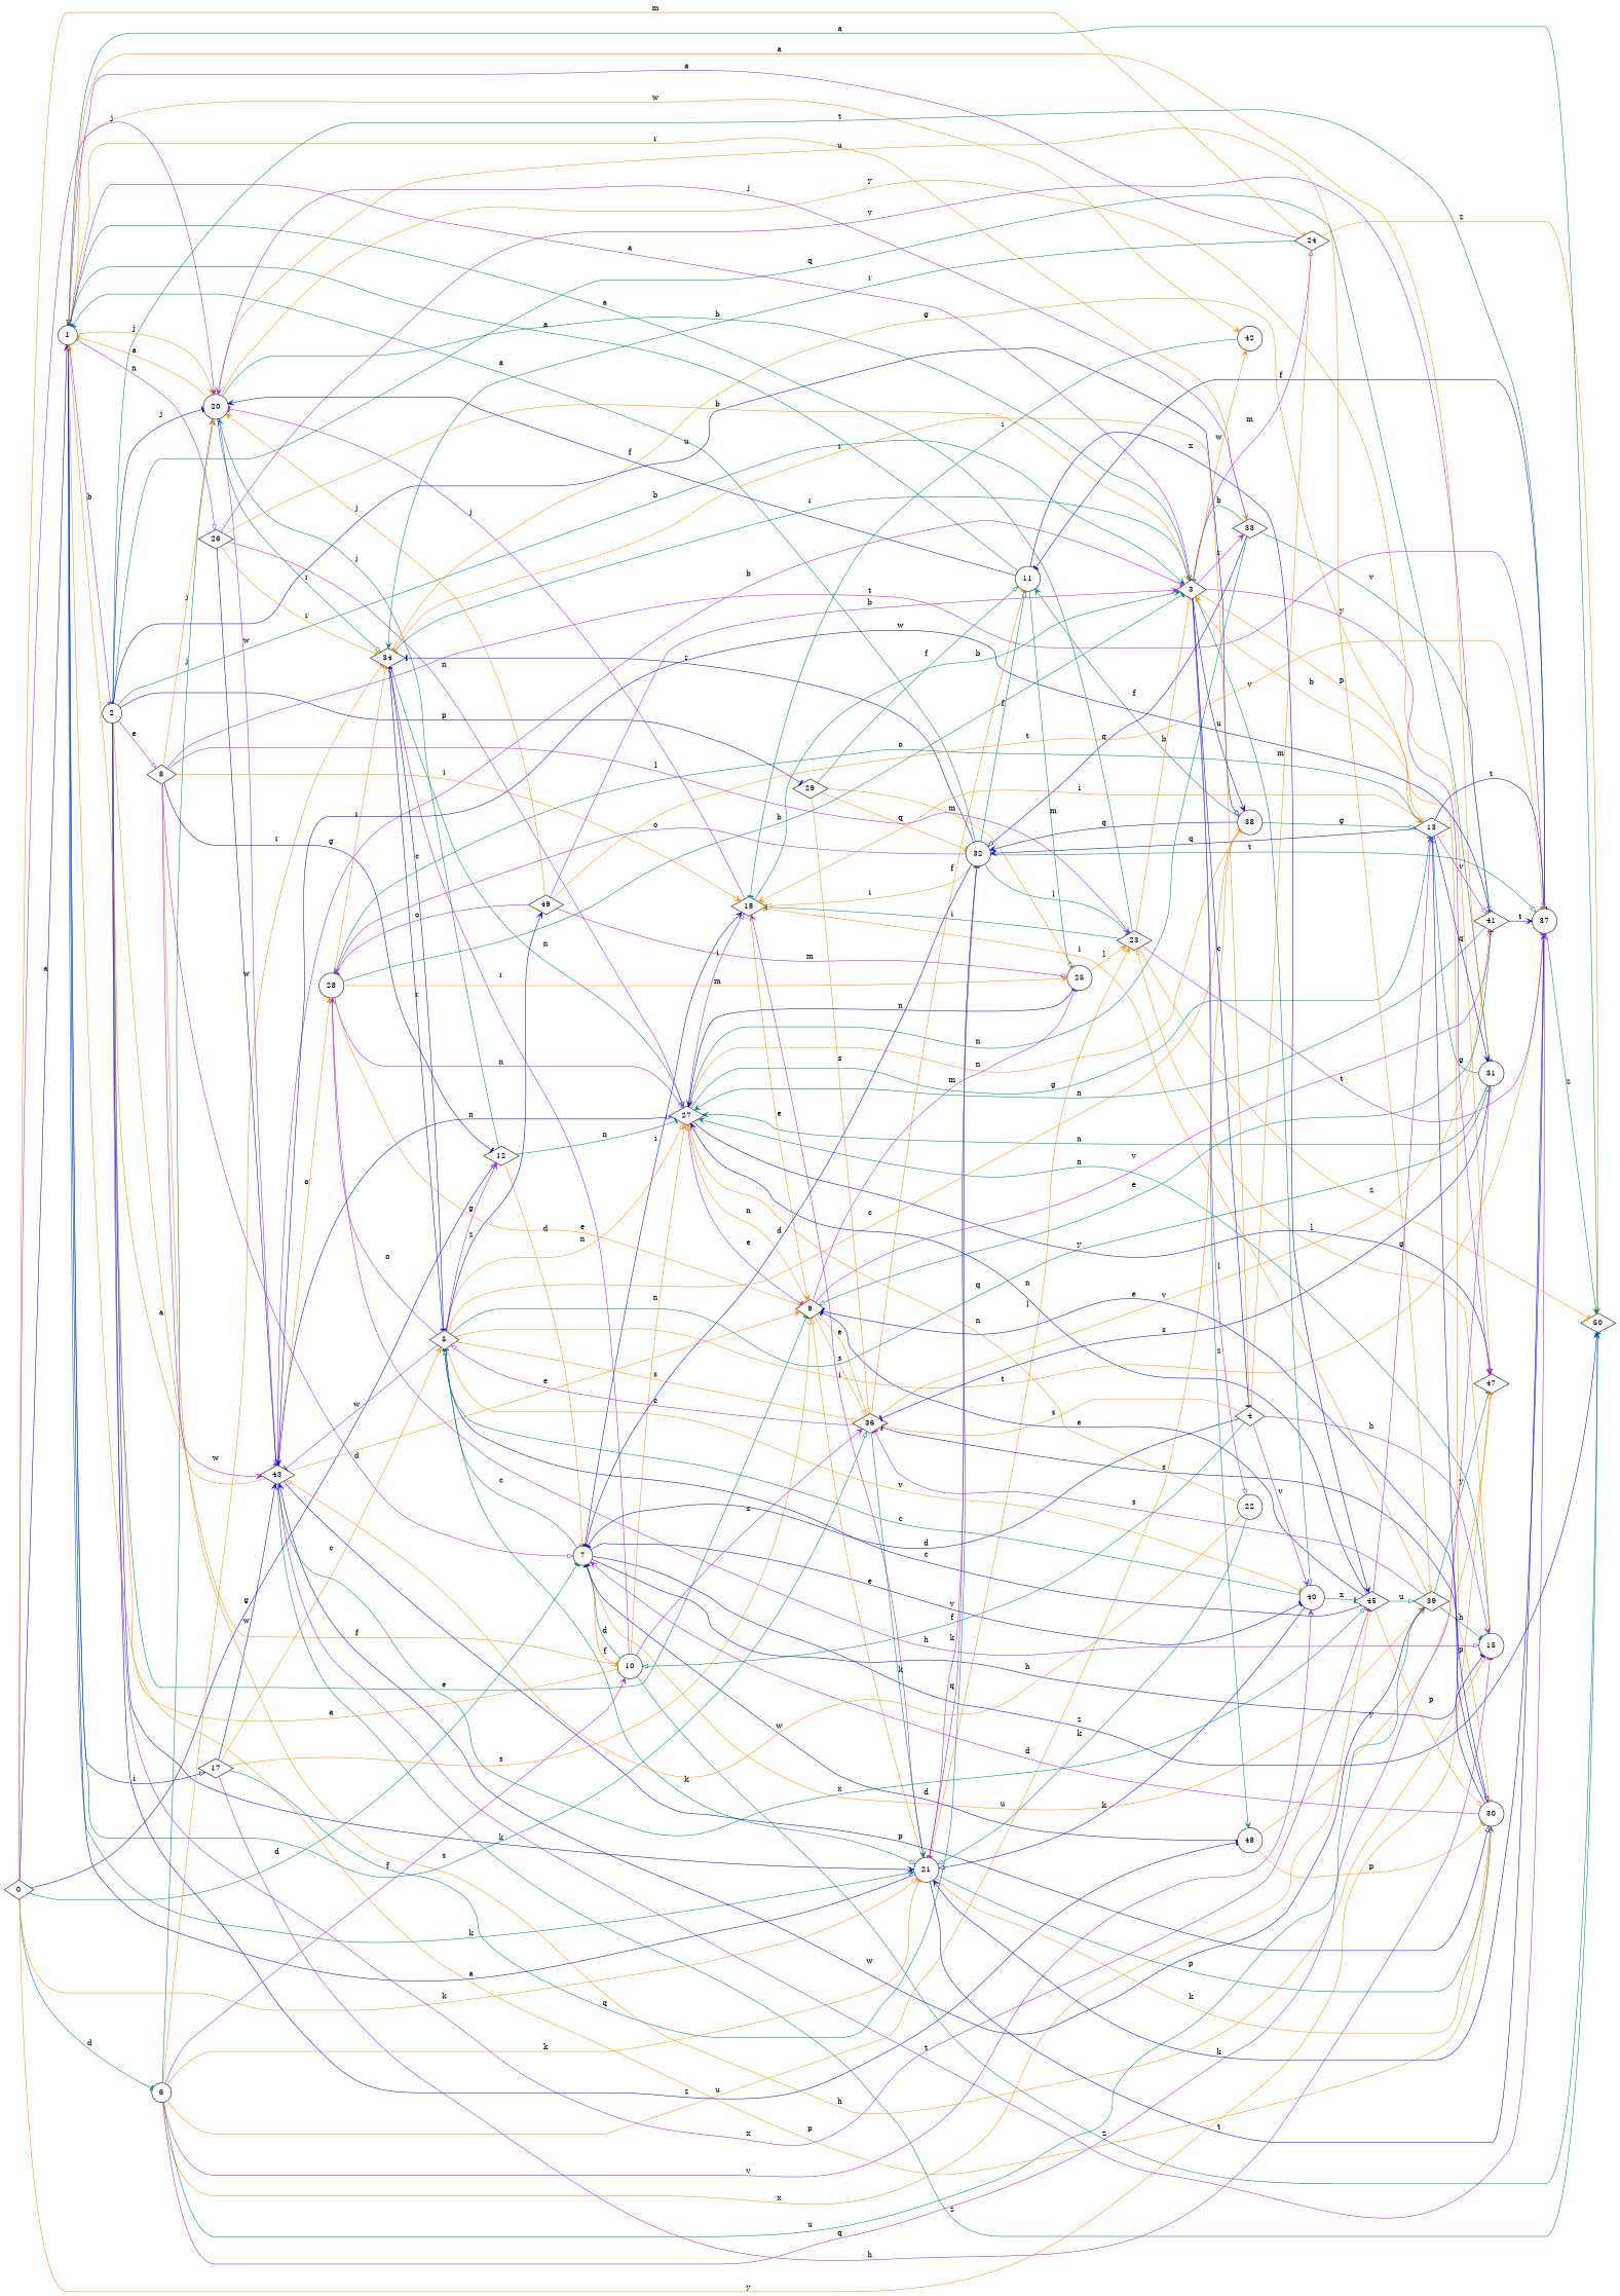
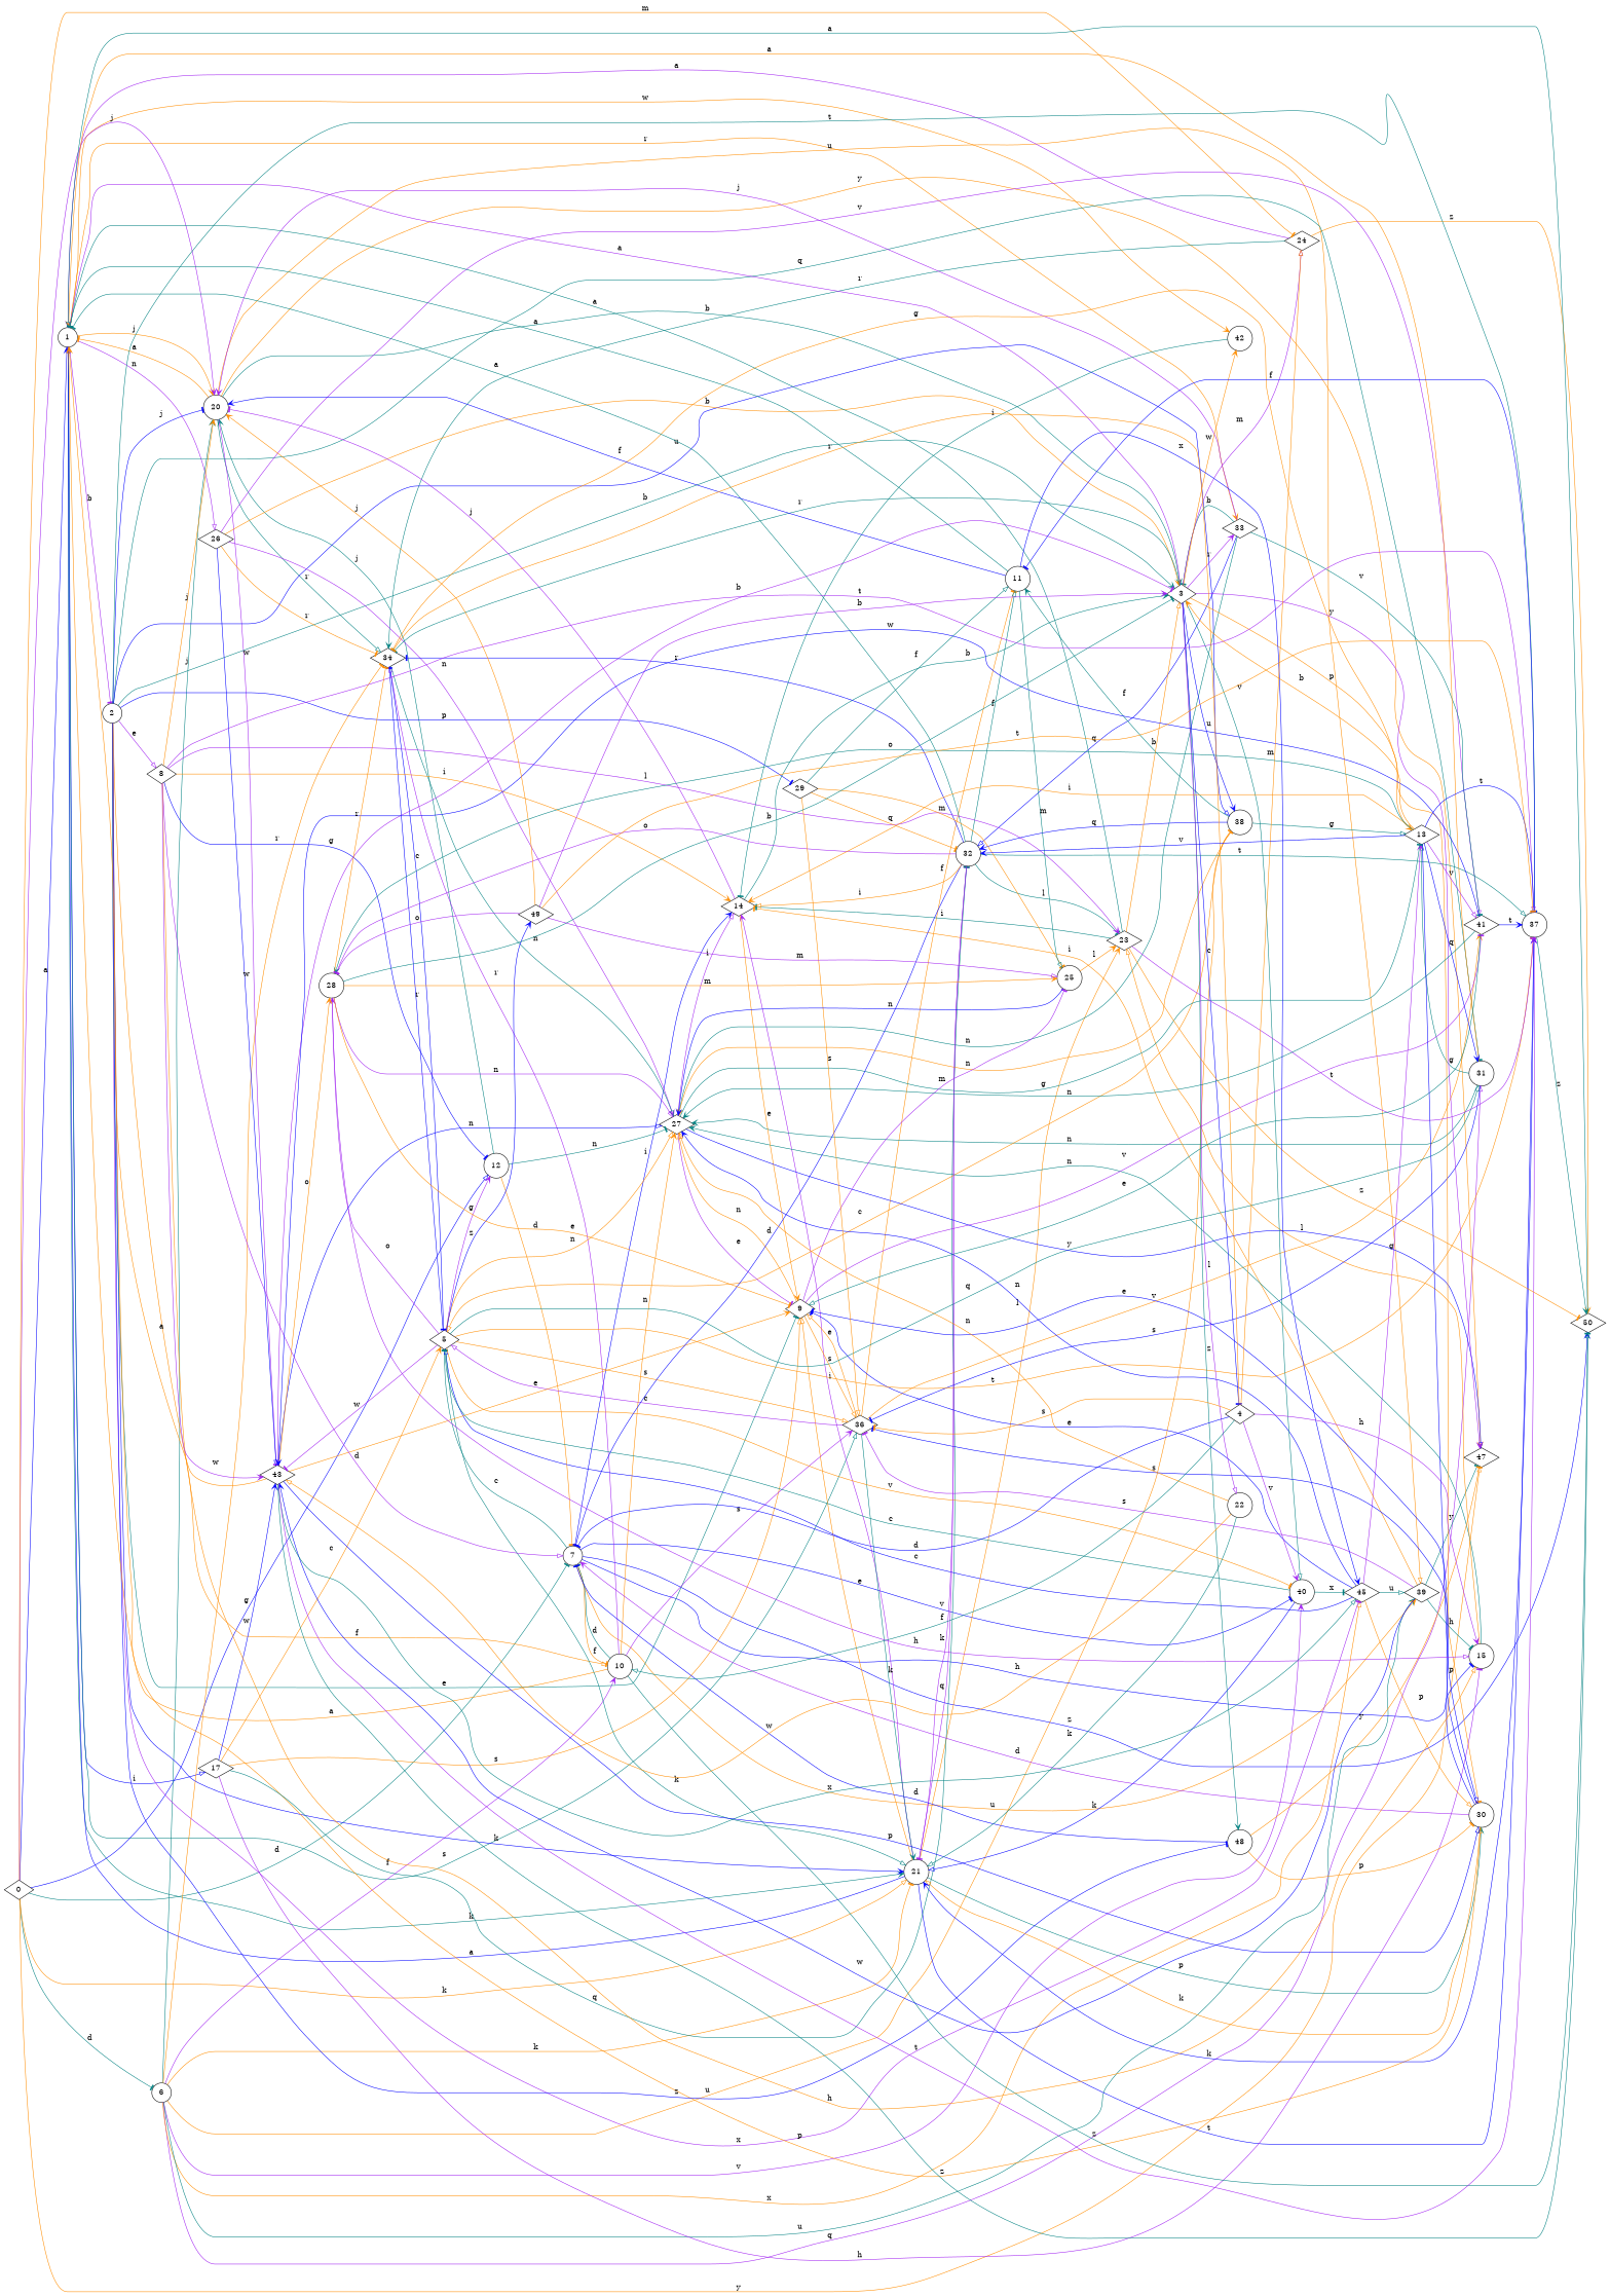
  strict digraph {
    rankdir=LR
    node [shape=diamond]
    edge [arrowhead=tee color=darkorange]
    1 [shape=circle]
    0
    6 [shape=circle]
    7 [shape=circle]
-   12
+   12 [shape=circle]
    20 [shape=circle]
    21 [shape=circle]
    24
    47
    2 [shape=circle]
    17
    26
    33
    36
    42 [shape=circle]
    10 [shape=circle]
    31 [shape=circle]
    38 [shape=circle]
    45
    34
    40 [shape=circle]
    39
    15 [shape=circle]
    5
-   18
+   18 [label=14]
    50
    27
    3
    43
    9
    30 [shape=circle]
    37 [shape=circle]
    23
    32 [shape=circle]
    8
    29
    48 [shape=circle]
    41
    11 [shape=circle]
    4
    22 [shape=circle]
    25 [shape=circle]
    13
    28 [shape=circle]
    49
    1 -> 20 [arrowhead=vee label=j]
    1 -> 21 [arrowhead=vee color=teal label=k]
    1 -> 2 [color=purple label=b]
    1 -> 17 [arrowhead=onormal color=blue label=i]
    1 -> 26 [arrowhead=onormal color=purple label=n]
    1 -> 33 [arrowhead=vee label=r]
    1 -> 36 [arrowhead=onormal color=teal label=s]
    1 -> 42 [arrowhead=vee label=w]
    0 -> 1 [arrowhead=vee color=blue label=a]
    0 -> 6 [color=teal label=d]
    0 -> 7 [color=teal label=d]
    0 -> 12 [arrowhead=onormal color=blue label=g]
    0 -> 20 [arrowhead=vee color=purple label=j]
    0 -> 21 [arrowhead=onormal label=k]
    0 -> 24 [label=m]
    0 -> 47 [arrowhead=onormal label=y]
    6 -> 20 [arrowhead=vee color=teal label=j]
    6 -> 21 [label=k]
    6 -> 10 [arrowhead=vee color=purple label=f]
    6 -> 31 [arrowhead=onormal color=purple label=q]
    6 -> 38 [label=u]
    6 -> 45 [arrowhead=onormal label=x]
    6 -> 34 [label=r]
    6 -> 40 [arrowhead=vee color=purple label=v]
    6 -> 39 [arrowhead=vee color=teal label=u]
    7 -> 10 [label=f]
    7 -> 40 [color=blue label=v]
    7 -> 39 [arrowhead=vee label=u]
    7 -> 15 [color=blue label=h]
    7 -> 5 [color=teal label=c]
    7 -> 18 [arrowhead=vee color=blue label=i]
    7 -> 50 [arrowhead=vee color=blue label=z]
    12 -> 7 [label=d]
    12 -> 20 [arrowhead=vee color=teal label=j]
    12 -> 27 [color=teal label=n]
    20 -> 1 [label=a]
    20 -> 47 [arrowhead=vee label=y]
    20 -> 34 [arrowhead=onormal color=teal label=r]
    20 -> 39 [arrowhead=onormal label=u]
    20 -> 3 [arrowhead=vee color=teal label=b]
    20 -> 43 [color=purple label=w]
    21 -> 1 [arrowhead=onormal color=blue label=a]
    21 -> 18 [arrowhead=vee color=purple label=i]
    21 -> 9 [arrowhead=onormal label=e]
    21 -> 30 [arrowhead=vee color=teal label=p]
    21 -> 37 [arrowhead=vee color=blue label=t]
    21 -> 23 [arrowhead=vee label=l]
    21 -> 32 [color=purple label=q]
    24 -> 1 [arrowhead=vee color=purple label=a]
    24 -> 34 [arrowhead=vee color=teal label=r]
    24 -> 50 [arrowhead=vee label=z]
    2 -> 20 [color=blue label=j]
    2 -> 21 [arrowhead=vee color=blue label=k]
    2 -> 10 [arrowhead=onormal label=f]
    2 -> 31 [color=teal label=q]
    2 -> 38 [arrowhead=onormal color=blue label=u]
    2 -> 45 [color=purple label=x]
    2 -> 3 [arrowhead=vee color=teal label=b]
    2 -> 9 [color=teal label=e]
    2 -> 30 [arrowhead=onormal label=p]
    2 -> 37 [color=teal label=t]
    2 -> 8 [arrowhead=onormal color=purple label=e]
    2 -> 29 [color=blue label=p]
    2 -> 48 [color=blue label=z]
    17 -> 15 [color=purple label=h]
    17 -> 5 [arrowhead=vee label=c]
    17 -> 43 [arrowhead=vee color=blue label=w]
    17 -> 9 [arrowhead=onormal label=s]
    17 -> 32 [color=teal label=q]
    26 -> 34 [label=r]
    26 -> 27 [arrowhead=vee color=purple label=n]
    26 -> 3 [arrowhead=vee label=b]
    26 -> 43 [arrowhead=onormal color=blue label=w]
    26 -> 41 [arrowhead=onormal color=purple label=v]
    33 -> 20 [arrowhead=vee color=purple label=j]
    33 -> 27 [arrowhead=onormal color=teal label=n]
    33 -> 3 [color=teal label=b]
    33 -> 32 [arrowhead=onormal color=blue label=q]
    33 -> 41 [color=teal label=v]
    36 -> 21 [arrowhead=vee color=teal label=k]
    36 -> 5 [arrowhead=onormal color=purple label=c]
    36 -> 9 [arrowhead=onormal label=e]
    36 -> 41 [arrowhead=vee label=v]
    36 -> 11 [label=f]
    42 -> 18 [color=teal label=i]
    10 -> 1 [arrowhead=onormal label=a]
    10 -> 7 [color=teal label=d]
    10 -> 36 [arrowhead=vee color=purple label=s]
    10 -> 34 [arrowhead=onormal color=purple label=r]
    10 -> 50 [arrowhead=onormal color=teal label=z]
    10 -> 27 [arrowhead=vee label=n]
    31 -> 1 [arrowhead=vee label=a]
    31 -> 36 [color=blue label=s]
    31 -> 27 [arrowhead=vee color=teal label=n]
    31 -> 13 [arrowhead=onormal color=teal label=g]
    38 -> 5 [arrowhead=onormal label=c]
    38 -> 27 [arrowhead=vee label=n]
    38 -> 32 [arrowhead=vee color=blue label=q]
    38 -> 11 [arrowhead=vee color=teal label=f]
    38 -> 13 [arrowhead=onormal color=teal label=g]
    45 -> 39 [arrowhead=onormal color=teal label=u]
    45 -> 5 [arrowhead=onormal color=blue label=c]
    45 -> 27 [arrowhead=vee color=blue label=n]
    45 -> 9 [color=blue label=e]
    45 -> 30 [arrowhead=onormal label=p]
    45 -> 13 [arrowhead=vee color=purple label=g]
    34 -> 5 [color=blue label=c]
    34 -> 27 [arrowhead=onormal color=teal label=n]
    34 -> 13 [arrowhead=vee label=g]
    40 -> 21 [arrowhead=onormal color=blue label=k]
    40 -> 45 [color=teal label=x]
    40 -> 5 [color=teal label=c]
    39 -> 47 [color=teal label=y]
    39 -> 36 [color=purple label=s]
    39 -> 15 [color=teal label=h]
    39 -> 18 [label=i]
    39 -> 43 [arrowhead=vee color=blue label=w]
    15 -> 27 [arrowhead=vee color=teal label=n]
    15 -> 23 [arrowhead=onormal label=l]
    5 -> 12 [arrowhead=vee color=purple label=g]
    5 -> 21 [arrowhead=onormal color=teal label=k]
    5 -> 36 [arrowhead=onormal label=s]
    5 -> 31 [arrowhead=onormal color=teal label=q]
    5 -> 34 [color=blue label=r]
    5 -> 40 [label=v]
    5 -> 27 [arrowhead=onormal label=n]
    5 -> 43 [color=purple label=w]
    5 -> 37 [label=t]
    5 -> 28 [arrowhead=vee color=purple label=o]
    5 -> 49 [arrowhead=vee color=blue label=z]
    18 -> 20 [color=purple label=j]
    18 -> 3 [arrowhead=vee color=teal label=b]
    18 -> 9 [arrowhead=vee label=e]
    50 -> 1 [arrowhead=onormal color=teal label=a]
    27 -> 47 [arrowhead=onormal color=blue label=y]
    27 -> 18 [arrowhead=onormal color=purple label=i]
    27 -> 9 [color=purple label=e]
    27 -> 13 [color=teal label=g]
    3 -> 1 [color=purple label=a]
    3 -> 24 [arrowhead=onormal color=purple label=m]
    3 -> 47 [arrowhead=vee color=purple label=y]
    3 -> 33 [arrowhead=vee color=purple label=r]
    3 -> 42 [arrowhead=vee label=w]
    3 -> 38 [arrowhead=vee color=blue label=u]
    3 -> 34 [color=teal label=r]
    3 -> 40 [arrowhead=onormal color=teal label=v]
    3 -> 30 [label=p]
    3 -> 48 [arrowhead=vee color=teal label=z]
    3 -> 4 [color=blue label=c]
    3 -> 22 [arrowhead=onormal color=purple label=l]
    43 -> 1 [arrowhead=vee label=a]
    43 -> 45 [arrowhead=onormal color=teal label=x]
    43 -> 50 [color=teal label=z]
    43 -> 27 [arrowhead=onormal color=blue label=n]
    43 -> 3 [color=purple label=b]
    43 -> 9 [arrowhead=vee label=e]
    43 -> 30 [arrowhead=onormal color=blue label=p]
    43 -> 37 [arrowhead=vee color=purple label=t]
    43 -> 28 [arrowhead=vee label=o]
    9 -> 36 [arrowhead=onormal label=s]
    9 -> 27 [arrowhead=onormal label=n]
    9 -> 41 [color=purple label=v]
    9 -> 25 [color=purple label=m]
    30 -> 7 [arrowhead=vee color=purple label=d]
    30 -> 21 [arrowhead=onormal label=k]
    30 -> 36 [color=blue label=s]
    30 -> 9 [color=blue label=e]
    37 -> 21 [arrowhead=vee color=blue label=k]
    37 -> 50 [arrowhead=vee color=teal label=z]
    37 -> 11 [color=blue label=f]
    23 -> 1 [color=teal label=a]
    23 -> 18 [color=teal label=i]
    23 -> 50 [label=z]
    23 -> 3 [arrowhead=onormal label=b]
    23 -> 37 [color=purple label=t]
    32 -> 1 [color=teal label=a]
    32 -> 7 [color=blue label=d]
    32 -> 21 [color=purple label=k]
    32 -> 34 [color=blue label=r]
    32 -> 18 [arrowhead=onormal label=i]
    32 -> 37 [arrowhead=onormal color=teal label=t]
    32 -> 23 [color=teal label=l]
    32 -> 11 [arrowhead=onormal color=teal label=f]
    32 -> 28 [color=purple label=o]
    8 -> 7 [arrowhead=onormal color=purple label=d]
    8 -> 12 [color=blue label=g]
    8 -> 20 [arrowhead=vee label=j]
    8 -> 15 [arrowhead=onormal label=h]
    8 -> 18 [arrowhead=vee label=i]
    8 -> 43 [arrowhead=vee color=purple label=w]
    8 -> 37 [arrowhead=onormal color=purple label=t]
    8 -> 23 [arrowhead=vee color=purple label=l]
    29 -> 36 [arrowhead=onormal label=s]
    29 -> 32 [label=q]
    29 -> 11 [arrowhead=onormal color=teal label=f]
    29 -> 25 [label=m]
    48 -> 7 [color=blue label=d]
    48 -> 47 [label=y]
    48 -> 30 [label=p]
    41 -> 27 [arrowhead=vee color=teal label=n]
    41 -> 43 [arrowhead=vee color=blue label=w]
    41 -> 9 [arrowhead=onormal color=teal label=e]
    41 -> 37 [arrowhead=vee color=blue label=t]
    11 -> 1 [color=teal label=a]
    11 -> 20 [arrowhead=vee color=blue label=f]
    11 -> 45 [arrowhead=vee color=blue label=x]
    11 -> 25 [arrowhead=onormal color=teal label=m]
    4 -> 7 [color=blue label=d]
    4 -> 24 [arrowhead=onormal label=m]
    4 -> 36 [label=s]
    4 -> 10 [arrowhead=onormal color=teal label=f]
    4 -> 34 [label=r]
    4 -> 40 [arrowhead=vee color=purple label=v]
    4 -> 15 [arrowhead=vee color=purple label=h]
    22 -> 21 [arrowhead=onormal color=teal label=k]
    22 -> 27 [arrowhead=onormal label=n]
    22 -> 43 [arrowhead=onormal label=w]
    25 -> 27 [arrowhead=vee color=blue label=n]
    25 -> 23 [arrowhead=vee label=l]
    13 -> 31 [arrowhead=vee color=blue label=q]
    13 -> 18 [arrowhead=vee label=i]
    13 -> 3 [arrowhead=vee label=b]
    13 -> 30 [arrowhead=onormal color=blue label=p]
    13 -> 37 [color=blue label=t]
-   13 -> 32 [arrowhead=vee color=blue label=q]
+   13 -> 32 [arrowhead=vee color=blue label=v]
    13 -> 41 [arrowhead=onormal color=purple label=v]
    13 -> 28 [arrowhead=vee color=teal label=o]
    28 -> 34 [label=r]
    28 -> 15 [arrowhead=onormal color=purple label=h]
    28 -> 27 [arrowhead=onormal color=purple label=n]
    28 -> 3 [color=teal label=b]
    28 -> 9 [label=e]
    28 -> 25 [arrowhead=vee label=m]
    49 -> 20 [arrowhead=vee label=j]
    49 -> 3 [arrowhead=vee color=purple label=b]
    49 -> 37 [label=t]
    49 -> 25 [arrowhead=onormal color=purple label=m]
    49 -> 28 [color=purple label=o]
  }
